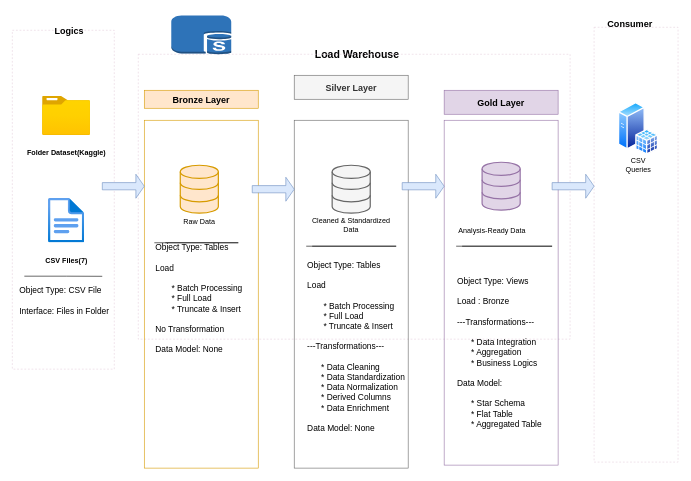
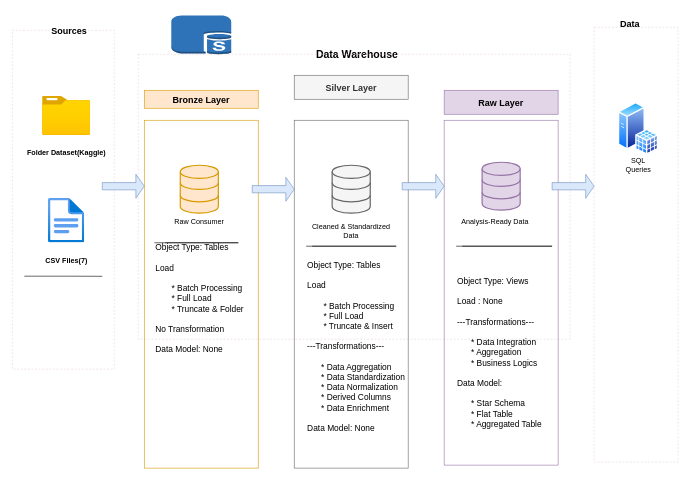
  <mxCell id="0" />
  <mxCell id="1" parent="0" />
  <mxCell id="2" value="" style="rounded=0;whiteSpace=wrap;html=1;fillColor=none;strokeColor=#E6D0DE;dashed=1;" parent="1" vertex="1"><mxGeometry x="20" y="50" width="170" height="565" as="geometry" /></mxCell>
- <mxCell id="3" value="&lt;h3&gt;Load Warehouse&lt;/h3&gt;" style="rounded=0;whiteSpace=wrap;html=1;fontSize=15;strokeColor=none;fillColor=none;" parent="1" vertex="1"><mxGeometry x="490" y="70" width="210" height="40" as="geometry" /></mxCell>
+ <mxCell id="3" value="&lt;h3&gt;Data Warehouse&lt;/h3&gt;" style="rounded=0;whiteSpace=wrap;html=1;fontSize=15;strokeColor=none;fillColor=none;" parent="1" vertex="1"><mxGeometry x="490" y="70" width="210" height="40" as="geometry" /></mxCell>
  <mxCell id="4" value="" style="rounded=0;whiteSpace=wrap;html=1;fillColor=none;strokeColor=#E6D0DE;dashed=1;" parent="1" vertex="1"><mxGeometry x="230" y="90" width="720" height="475" as="geometry" /></mxCell>
  <mxCell id="5" value="" style="rounded=0;whiteSpace=wrap;html=1;fillColor=none;strokeColor=#E6D0DE;dashed=1;" parent="1" vertex="1"><mxGeometry x="990" y="45" width="140" height="725" as="geometry" /></mxCell>
- <mxCell id="6" value="&lt;h3&gt;Consumer&lt;/h3&gt;" style="rounded=0;whiteSpace=wrap;html=1;fillColor=none;strokeColor=none;fontSize=13;" parent="1" vertex="1"><mxGeometry x="990" y="20" width="120" height="40" as="geometry" /></mxCell>
+ <mxCell id="6" value="&lt;h3&gt;Data&lt;/h3&gt;" style="rounded=0;whiteSpace=wrap;html=1;fillColor=none;strokeColor=none;fontSize=13;" parent="1" vertex="1"><mxGeometry x="990" y="20" width="120" height="40" as="geometry" /></mxCell>
  <mxCell id="7" value="Bronze Layer" style="rounded=0;whiteSpace=wrap;html=1;fillColor=#ffe6cc;strokeColor=#d79b00;fontStyle=1;fontSize=15;" parent="1" vertex="1"><mxGeometry x="240" y="150" width="190" height="30" as="geometry" /></mxCell>
  <mxCell id="8" value="" style="rounded=0;whiteSpace=wrap;html=1;fillColor=none;strokeColor=#d79b00;fontStyle=1;fontSize=15;" parent="1" vertex="1"><mxGeometry x="240" y="200" width="190" height="580" as="geometry" /></mxCell>
  <mxCell id="9" value="" style="rounded=0;whiteSpace=wrap;html=1;fontStyle=1;fontSize=15;fillColor=none;fontColor=#333333;strokeColor=#666666;" parent="1" vertex="1"><mxGeometry x="490" y="200" width="190" height="580" as="geometry" /></mxCell>
  <mxCell id="10" value="Silver Layer" style="rounded=0;whiteSpace=wrap;html=1;fillColor=#f5f5f5;strokeColor=#666666;fontStyle=1;fontSize=15;fontColor=#333333;" parent="1" vertex="1"><mxGeometry x="490" y="125" width="190" height="40" as="geometry" /></mxCell>
  <mxCell id="11" value="" style="rounded=0;whiteSpace=wrap;html=1;fillColor=none;strokeColor=#9673a6;fontStyle=1;fontSize=15;" parent="1" vertex="1"><mxGeometry x="740" y="200" width="190" height="575" as="geometry" /></mxCell>
- <mxCell id="12" value="Gold Layer" style="rounded=0;whiteSpace=wrap;html=1;fillColor=#e1d5e7;strokeColor=#9673a6;fontStyle=1;fontSize=15;" parent="1" vertex="1"><mxGeometry x="740" y="150" width="190" height="40" as="geometry" /></mxCell>
+ <mxCell id="12" value="Raw Layer" style="rounded=0;whiteSpace=wrap;html=1;fillColor=#e1d5e7;strokeColor=#9673a6;fontStyle=1;fontSize=15;" parent="1" vertex="1"><mxGeometry x="740" y="150" width="190" height="40" as="geometry" /></mxCell>
  <mxCell id="13" value="&lt;h4&gt;Folder Dataset(Kaggle)&lt;/h4&gt;" style="image;aspect=fixed;html=1;points=[];align=center;fontSize=12;image=img/lib/azure2/general/Folder_Blank.svg;" parent="1" vertex="1"><mxGeometry x="70.14" y="160" width="80" height="64.93" as="geometry" /></mxCell>
  <mxCell id="14" value="&lt;h4&gt;CSV Files(7)&lt;/h4&gt;" style="image;aspect=fixed;html=1;points=[];align=center;fontSize=12;image=img/lib/azure2/general/File.svg;" parent="1" vertex="1"><mxGeometry x="80" y="330" width="60.28" height="74.27" as="geometry" /></mxCell>
  <mxCell id="15" value="" style="endArrow=none;html=1;rounded=0;entryX=0.882;entryY=0.726;entryDx=0;entryDy=0;entryPerimeter=0;" parent="1" target="2" edge="1"><mxGeometry width="50" height="50" relative="1" as="geometry"><mxPoint x="40" y="460" as="sourcePoint" /><mxPoint x="154.97" y="460.19" as="targetPoint" /><Array as="points"><mxPoint x="110" y="460" /></Array></mxGeometry></mxCell>
- <mxCell id="16" value="Object Type: CSV File&#10;&#10;Interface: Files in Folder" style="fillColor=none;strokeColor=none;align=left;fontSize=14;" parent="1" vertex="1"><mxGeometry x="30" y="480" width="150" height="40" as="geometry" /></mxCell>
  <mxCell id="17" value="" style="html=1;verticalLabelPosition=bottom;align=center;labelBackgroundColor=#ffffff;verticalAlign=top;strokeWidth=2;strokeColor=#d79b00;shadow=0;dashed=0;shape=mxgraph.ios7.icons.data;fillColor=#ffe6cc;" parent="1" vertex="1"><mxGeometry x="300" y="275" width="63.5" height="80" as="geometry" /></mxCell>
  <mxCell id="18" value="" style="html=1;verticalLabelPosition=bottom;align=center;labelBackgroundColor=#ffffff;verticalAlign=top;strokeWidth=2;strokeColor=#666666;shadow=0;dashed=0;shape=mxgraph.ios7.icons.data;fillColor=#f5f5f5;fontColor=#333333;" parent="1" vertex="1"><mxGeometry x="553.25" y="275" width="63.5" height="80" as="geometry" /></mxCell>
  <mxCell id="19" value="" style="html=1;verticalLabelPosition=bottom;align=center;labelBackgroundColor=#ffffff;verticalAlign=top;strokeWidth=2;strokeColor=#9673a6;shadow=0;dashed=0;shape=mxgraph.ios7.icons.data;fillColor=#e1d5e7;" parent="1" vertex="1"><mxGeometry x="803.25" y="270" width="63.5" height="80" as="geometry" /></mxCell>
  <mxCell id="20" value="" style="shape=singleArrow;whiteSpace=wrap;html=1;fillColor=#dae8fc;strokeColor=#6c8ebf;" parent="1" vertex="1"><mxGeometry x="170" y="290" width="70" height="40" as="geometry" /></mxCell>
- <mxCell id="21" value="Logics" style="rounded=0;whiteSpace=wrap;html=1;fillColor=none;strokeColor=none;fontStyle=1;fontSize=15;" parent="1" vertex="1"><mxGeometry x="20" y="30" width="190" height="40" as="geometry" /></mxCell>
+ <mxCell id="21" value="Sources" style="rounded=0;whiteSpace=wrap;html=1;fillColor=none;strokeColor=none;fontStyle=1;fontSize=15;" parent="1" vertex="1"><mxGeometry x="20" y="30" width="190" height="40" as="geometry" /></mxCell>
  <mxCell id="22" value="" style="shape=singleArrow;whiteSpace=wrap;html=1;fillColor=#dae8fc;strokeColor=#6c8ebf;" parent="1" vertex="1"><mxGeometry x="420" y="295" width="70" height="40" as="geometry" /></mxCell>
  <mxCell id="23" value="" style="shape=singleArrow;whiteSpace=wrap;html=1;fillColor=#dae8fc;strokeColor=#6c8ebf;" parent="1" vertex="1"><mxGeometry x="670" y="290" width="70" height="40" as="geometry" /></mxCell>
  <mxCell id="24" value="" style="shape=singleArrow;whiteSpace=wrap;html=1;fillColor=#dae8fc;strokeColor=#6c8ebf;" parent="1" vertex="1"><mxGeometry x="920" y="290" width="70" height="40" as="geometry" /></mxCell>
- <mxCell id="25" value="Raw Data" style="text;html=1;align=center;verticalAlign=middle;whiteSpace=wrap;rounded=0;" parent="1" vertex="1"><mxGeometry x="256.75" y="355" width="150" height="30" as="geometry" /></mxCell>
- <mxCell id="26" value="Cleaned &amp;amp; Standardized Data" style="text;html=1;align=center;verticalAlign=middle;whiteSpace=wrap;rounded=0;" parent="1" vertex="1"><mxGeometry x="510" y="360" width="150" height="30" as="geometry" /></mxCell>
- <mxCell id="27" value="Analysis-Ready Data" style="text;html=1;align=center;verticalAlign=middle;whiteSpace=wrap;rounded=0;" parent="1" vertex="1"><mxGeometry x="745" y="370" width="150" height="30" as="geometry" /></mxCell>
+ <mxCell id="25" value="Raw Consumer" style="text;html=1;align=center;verticalAlign=middle;whiteSpace=wrap;rounded=0;" parent="1" vertex="1"><mxGeometry x="256.75" y="355" width="150" height="30" as="geometry" /></mxCell>
+ <mxCell id="26" value="Cleaned &amp;amp; Standardized Data" style="text;html=1;align=center;verticalAlign=middle;whiteSpace=wrap;rounded=0;" parent="1" vertex="1"><mxGeometry x="510" y="370" width="150" height="30" as="geometry" /></mxCell>
+ <mxCell id="27" value="Analysis-Ready Data" style="text;html=1;align=center;verticalAlign=middle;whiteSpace=wrap;rounded=0;" parent="1" vertex="1"><mxGeometry x="750" y="355" width="150" height="30" as="geometry" /></mxCell>
  <mxCell id="28" value="" style="endArrow=none;html=1;rounded=0;" parent="1" edge="1"><mxGeometry width="50" height="50" relative="1" as="geometry"><mxPoint x="256.75" y="404.27" as="sourcePoint" /><mxPoint x="275" y="404.27" as="targetPoint" /><Array as="points"><mxPoint x="396.75" y="404.27" /></Array></mxGeometry></mxCell>
  <mxCell id="29" value="" style="endArrow=none;html=1;rounded=0;fontStyle=1" parent="1" edge="1"><mxGeometry width="50" height="50" relative="1" as="geometry"><mxPoint x="510" y="410" as="sourcePoint" /><mxPoint x="520" y="410" as="targetPoint" /><Array as="points"><mxPoint x="660" y="410" /></Array></mxGeometry></mxCell>
  <mxCell id="30" value="" style="endArrow=none;html=1;rounded=0;fontStyle=1" parent="1" edge="1"><mxGeometry width="50" height="50" relative="1" as="geometry"><mxPoint x="770" y="410" as="sourcePoint" /><mxPoint x="760" y="410" as="targetPoint" /><Array as="points"><mxPoint x="920" y="410" /></Array></mxGeometry></mxCell>
- <mxCell id="31" value="Object Type: Tables&#10;&#10;Load&#10;     &#10;       * Batch Processing&#10;       * Full Load&#10;       * Truncate &amp; Insert&#10;&#10;No Transformation&#10;&#10;Data Model: None&#10;" style="fillColor=none;strokeColor=none;align=left;fontSize=14;" parent="1" vertex="1"><mxGeometry x="256.75" y="420" width="150" height="170" as="geometry" /></mxCell>
- <mxCell id="32" value="Object Type: Tables&#10;&#10;Load&#10;     &#10;       * Batch Processing&#10;       * Full Load&#10;       * Truncate &amp; Insert&#10;&#10;---Transformations---&#10;      &#10;      * Data Cleaning&#10;      * Data Standardization&#10;      * Data Normalization&#10;      * Derived Columns&#10;      * Data Enrichment&#10;&#10;Data Model: None&#10;" style="fillColor=none;strokeColor=none;align=left;fontSize=14;fontStyle=0" parent="1" vertex="1"><mxGeometry x="510" y="490" width="150" height="190" as="geometry" /></mxCell>
- <mxCell id="33" value="Object Type: Views&#10;&#10;Load : Bronze&#10;&#10;---Transformations---&#10;      &#10;      * Data Integration&#10;      * Aggregation&#10;      * Business Logics&#10;      &#10;Data Model: &#10;    &#10;      * Star Schema&#10;      * Flat Table&#10;      * Aggregated Table&#10;" style="fillColor=none;strokeColor=none;align=left;fontSize=14;fontStyle=0" parent="1" vertex="1"><mxGeometry x="760" y="500" width="150" height="190" as="geometry" /></mxCell>
+ <mxCell id="31" value="Object Type: Tables&#10;&#10;Load&#10;     &#10;       * Batch Processing&#10;       * Full Load&#10;       * Truncate &amp; Folder&#10;&#10;No Transformation&#10;&#10;Data Model: None&#10;" style="fillColor=none;strokeColor=none;align=left;fontSize=14;" parent="1" vertex="1"><mxGeometry x="256.75" y="420" width="150" height="170" as="geometry" /></mxCell>
+ <mxCell id="32" value="Object Type: Tables&#10;&#10;Load&#10;     &#10;       * Batch Processing&#10;       * Full Load&#10;       * Truncate &amp; Insert&#10;&#10;---Transformations---&#10;      &#10;      * Data Aggregation&#10;      * Data Standardization&#10;      * Data Normalization&#10;      * Derived Columns&#10;      * Data Enrichment&#10;&#10;Data Model: None&#10;" style="fillColor=none;strokeColor=none;align=left;fontSize=14;fontStyle=0" parent="1" vertex="1"><mxGeometry x="510" y="490" width="150" height="190" as="geometry" /></mxCell>
+ <mxCell id="33" value="Object Type: Views&#10;&#10;Load : None&#10;&#10;---Transformations---&#10;      &#10;      * Data Integration&#10;      * Aggregation&#10;      * Business Logics&#10;      &#10;Data Model: &#10;    &#10;      * Star Schema&#10;      * Flat Table&#10;      * Aggregated Table&#10;" style="fillColor=none;strokeColor=none;align=left;fontSize=14;fontStyle=0" parent="1" vertex="1"><mxGeometry x="760" y="500" width="150" height="190" as="geometry" /></mxCell>
  <mxCell id="34" value="" style="image;aspect=fixed;html=1;points=[];align=center;fontSize=12;image=img/lib/azure2/power_platform/PowerBI.svg;" parent="1" vertex="1"><mxGeometry x="1030" y="370" width="60" height="80" as="geometry" /></mxCell>
  <mxCell id="35" value="" style="image;aspect=fixed;perimeter=ellipsePerimeter;html=1;align=center;shadow=0;dashed=0;spacingTop=3;image=img/lib/active_directory/sql_server.svg;" parent="1" vertex="1"><mxGeometry x="1030" y="170" width="67.5" height="87.66" as="geometry" /></mxCell>
- <mxCell id="36" value="CSV Queries" style="text;html=1;align=center;verticalAlign=middle;whiteSpace=wrap;rounded=0;" parent="1" vertex="1"><mxGeometry x="1033.75" y="260" width="60" height="30" as="geometry" /></mxCell>
+ <mxCell id="36" value="SQL Queries" style="text;html=1;align=center;verticalAlign=middle;whiteSpace=wrap;rounded=0;" parent="1" vertex="1"><mxGeometry x="1033.75" y="260" width="60" height="30" as="geometry" /></mxCell>
  <mxCell id="37" value="" style="outlineConnect=0;dashed=0;verticalLabelPosition=bottom;verticalAlign=top;align=center;html=1;shape=mxgraph.aws3.sql_slave;fillColor=#2E73B8;gradientColor=none;" parent="1" vertex="1"><mxGeometry x="285" y="25.5" width="100" height="64.5" as="geometry" /></mxCell>
